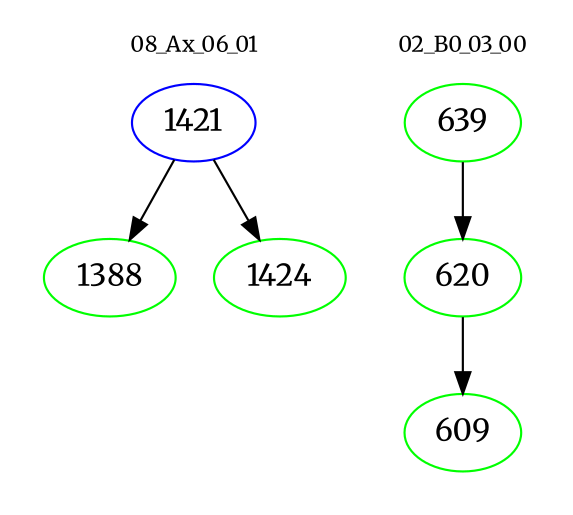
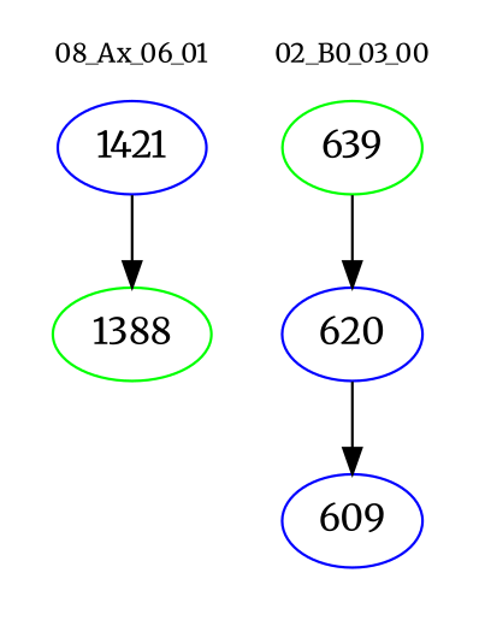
  digraph {
    fontname=Merriweather
    node [color=green fontname=Merriweather]
    edge [color=black fontname=Merriweather]
    n1 [color=blue label=1421]
    n2 [label=1388]
-   n3 [label=1424]
-   n4 [label=620]
-   n5 [label=609]
+   n4 [color=blue label=620]
+   n5 [color=blue label=609]
    n6 [label=639]
    subgraph cluster_1 {
      color=white
      fontsize=10
      label="08_Ax_06_01"
      n1
      n2
-     n3
    }
    subgraph cluster_2 {
      color=white
      fontsize=10
      label="02_B0_03_00"
      n4
      n5
      n6
    }
    n1 -> n2
-   n1 -> n3
    n4 -> n5
    n6 -> n4
  }
